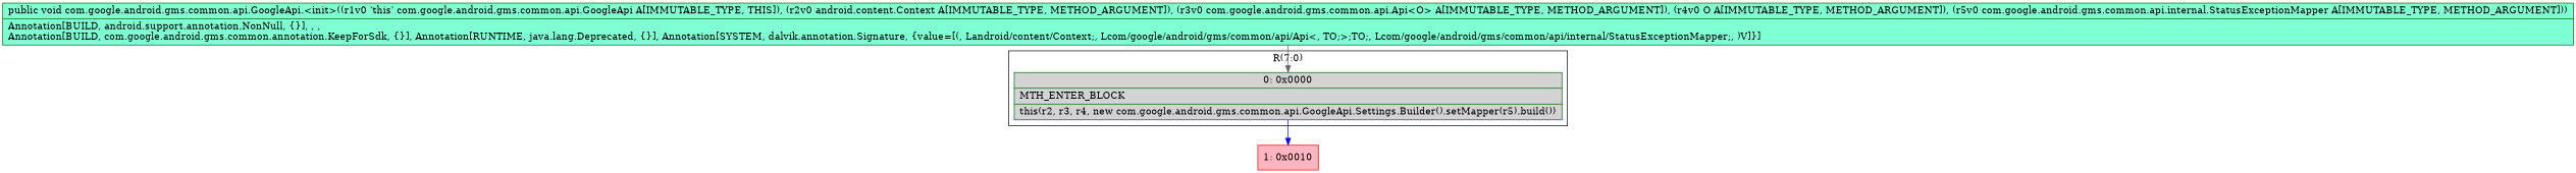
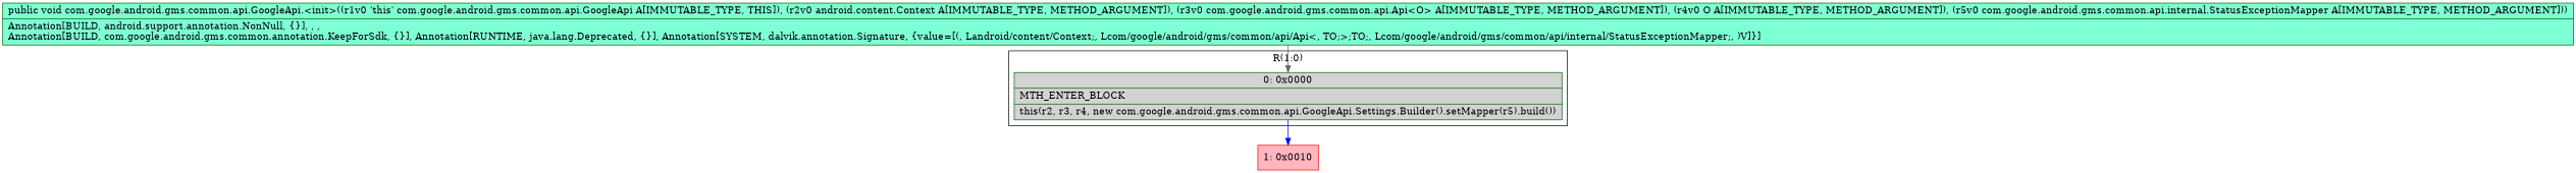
  digraph {
    node [color=darkgreen shape=record style=filled]
    n1 [label="{0\:\ 0x0000|MTH_ENTER_BLOCK\l|this(r2, r3, r4, new com.google.android.gms.common.api.GoogleApi.Settings.Builder().setMapper(r5).build())\l}" fillcolor=lightgrey]
    n2 [color=red label="{1\:\ 0x0010}" fillcolor=lightpink]
    n3 [label="{public void com.google.android.gms.common.api.GoogleApi.\<init\>((r1v0 'this' com.google.android.gms.common.api.GoogleApi A[IMMUTABLE_TYPE, THIS]), (r2v0 android.content.Context A[IMMUTABLE_TYPE, METHOD_ARGUMENT]), (r3v0 com.google.android.gms.common.api.Api\<O\> A[IMMUTABLE_TYPE, METHOD_ARGUMENT]), (r4v0 O A[IMMUTABLE_TYPE, METHOD_ARGUMENT]), (r5v0 com.google.android.gms.common.api.internal.StatusExceptionMapper A[IMMUTABLE_TYPE, METHOD_ARGUMENT]))  | Annotation[BUILD, android.support.annotation.NonNull, \{\}], , , \lAnnotation[BUILD, com.google.android.gms.common.annotation.KeepForSdk, \{\}], Annotation[RUNTIME, java.lang.Deprecated, \{\}], Annotation[SYSTEM, dalvik.annotation.Signature, \{value=[(, Landroid\/content\/Context;, Lcom\/google\/android\/gms\/common\/api\/Api\<, TO;\>;TO;, Lcom\/google\/android\/gms\/common\/api\/internal\/StatusExceptionMapper;, )V]\}]\l}" fillcolor=aquamarine]
    subgraph cluster_1 {
-     label="R(7:0)"
+     label="R(1:0)"
      n1
    }
    n1 -> n2 [color=blue]
    n3 -> n1 [color=gray40]
  }
